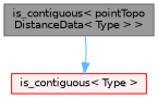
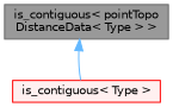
  digraph {
    node [fontname=Helvetica fontsize=10 shape=box style=filled]
    n1 [color=gray40 fillcolor=grey60 fontcolor=black height=0.2 label="is_contiguous\< pointTopo\lDistanceData\< Type \> \>" width=0.4]
    n2 [color=red fillcolor="#FFF0F0" height=0.2 label="is_contiguous\< Type \>" width=0.4]
-   n2 -> n1 [color=steelblue1 dir=back fontname=Helvetica fontsize=10 labelfontname=Helvetica labelfontsize=10 style=solid]
+   n1 -> n2 [color=steelblue1 dir=back fontname=Helvetica fontsize=10 labelfontname=Helvetica labelfontsize=10 style=solid]
  }
